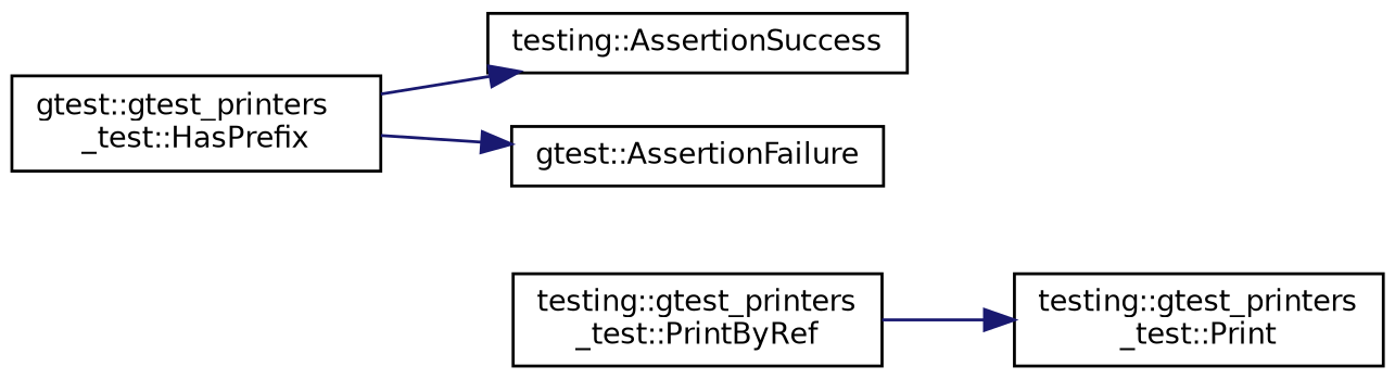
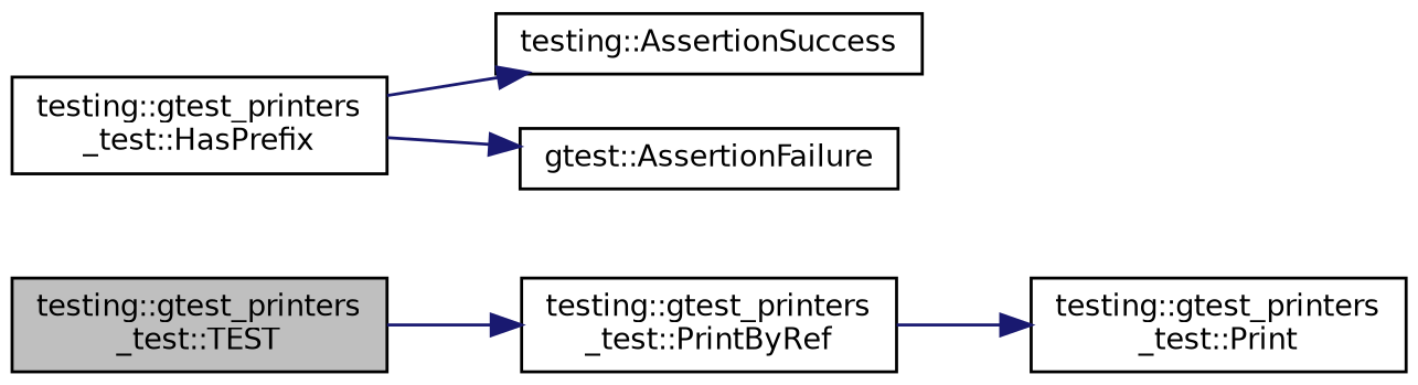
  digraph {
    rankdir=LR
    node [color=black fillcolor=white fontname=Helvetica fontsize=10 shape=record style=filled]
    edge [color=midnightblue fontname=Helvetica fontsize=10 labelfontname=Helvetica labelfontsize=10 style=solid]
+   n1 [fillcolor=grey75 fontcolor=black height=0.2 label="testing::gtest_printers\l_test::TEST" width=0.4]
    n2 [height=0.2 label="testing::gtest_printers\l_test::PrintByRef" width=0.4]
-   n3 [height=0.2 label="gtest::gtest_printers\l_test::HasPrefix" width=0.4]
+   n3 [height=0.2 label="testing::gtest_printers\l_test::HasPrefix" width=0.4]
    n4 [height=0.2 label="testing::AssertionSuccess" width=0.4]
    n5 [height=0.2 label="gtest::AssertionFailure" width=0.4]
    n6 [height=0.2 label="testing::gtest_printers\l_test::Print" width=0.4]
+   n1 -> n2
    n2 -> n6
    n3 -> n4
    n3 -> n5
  }
